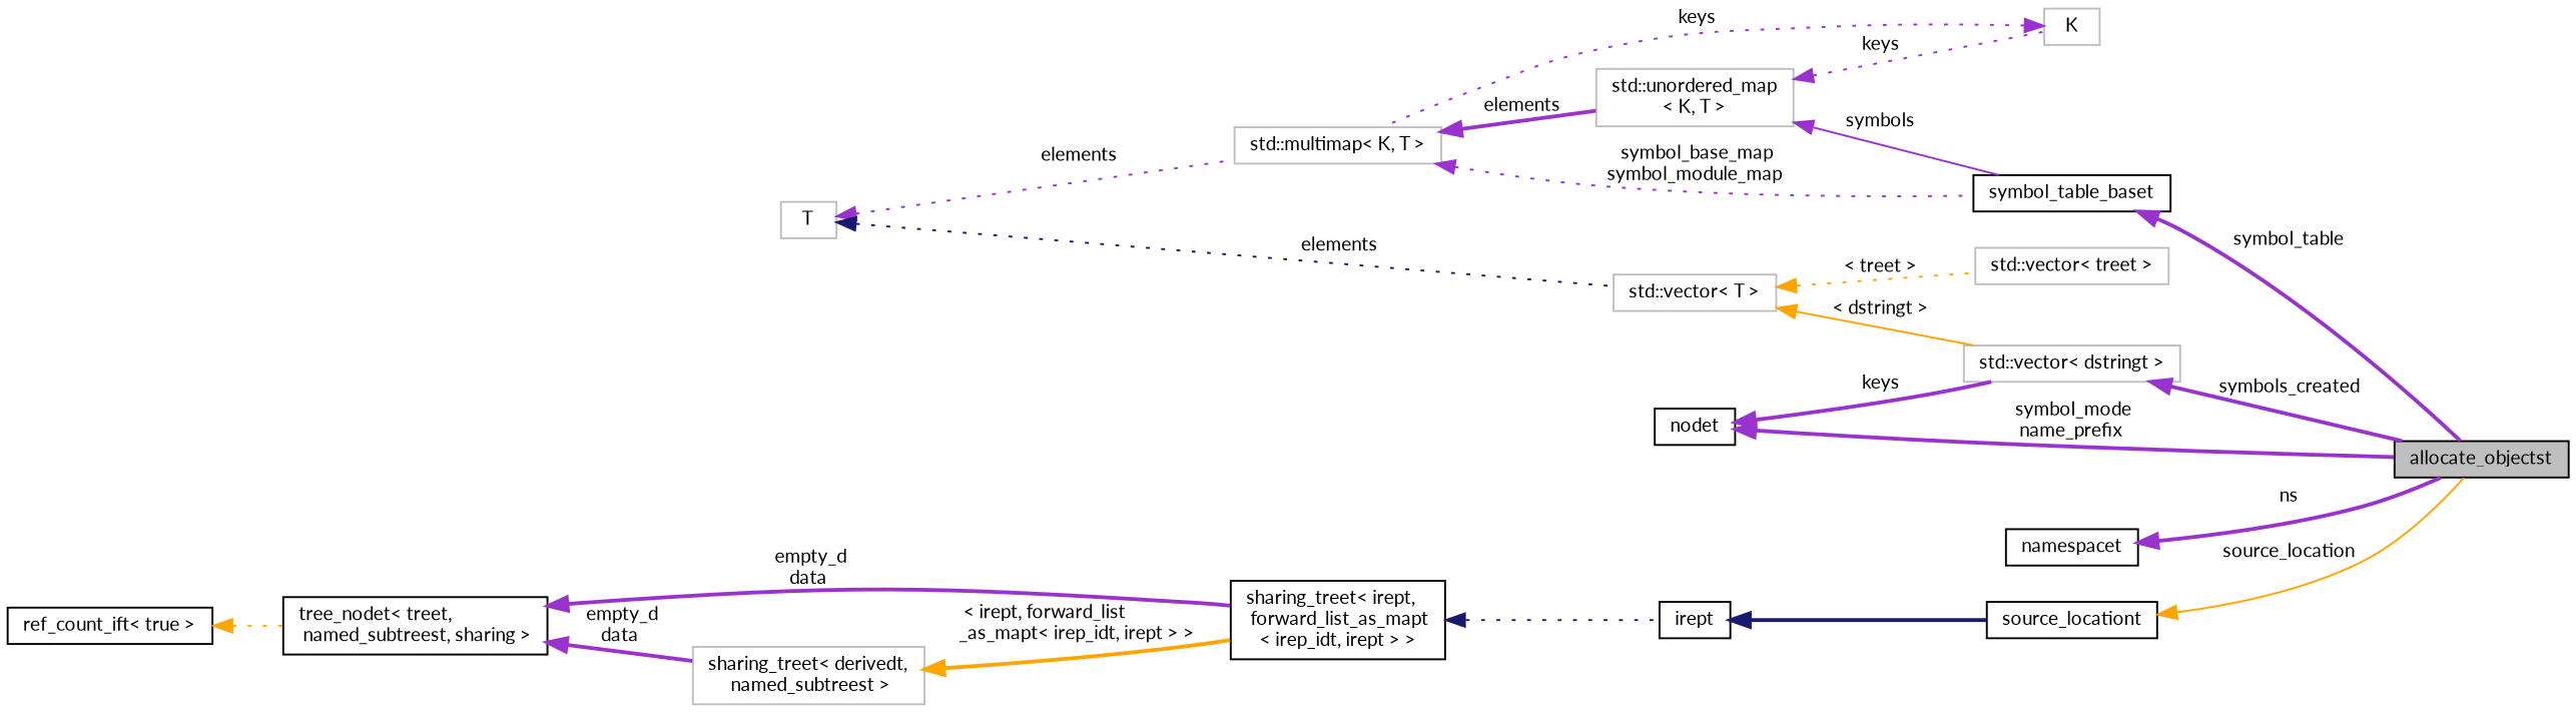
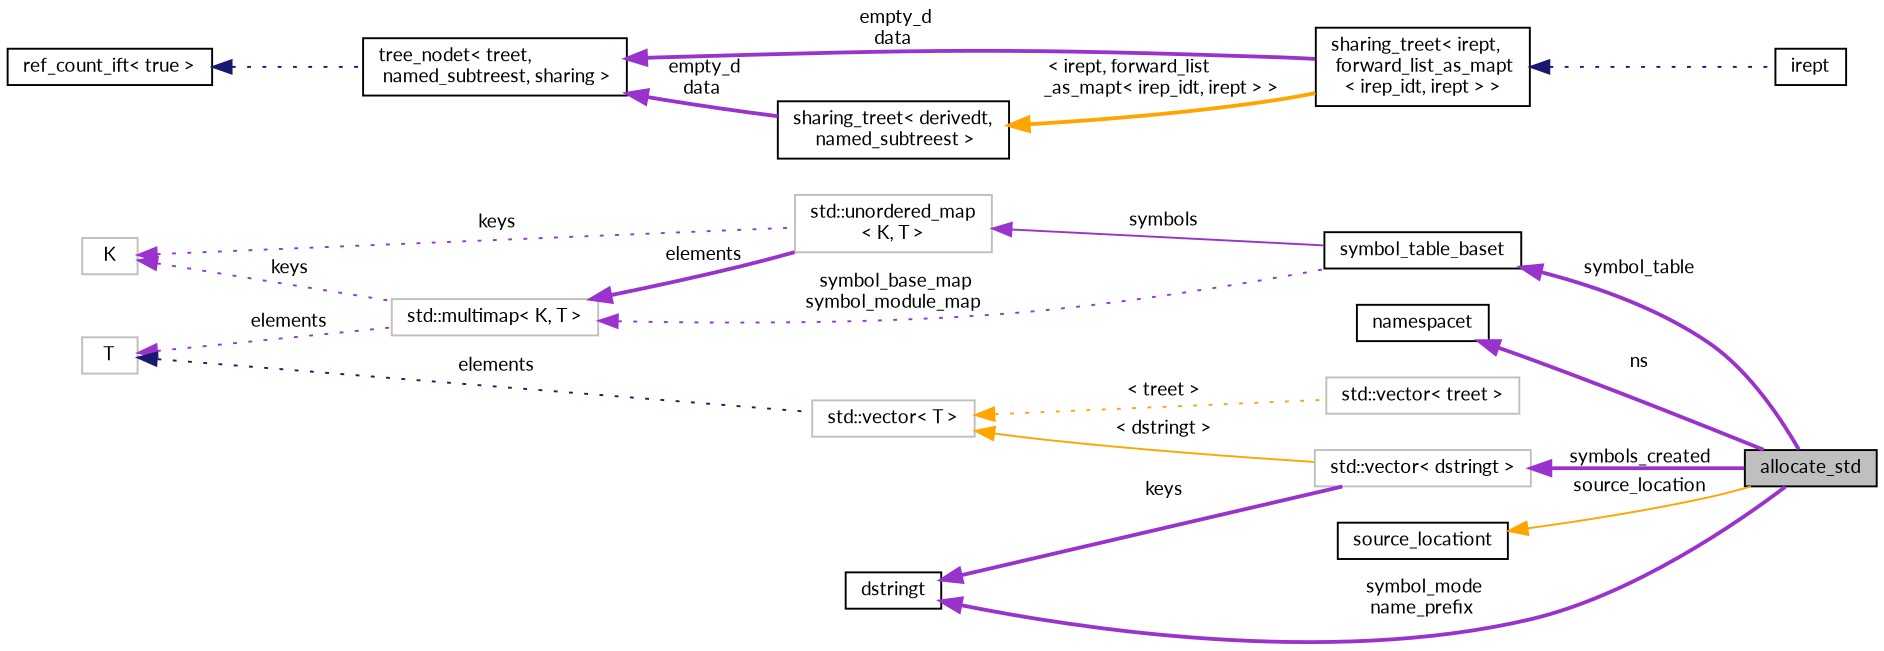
  digraph {
    fontname=Lato
    rankdir=LR
    node [color=black fontname=Lato fontsize=10 shape=record]
    edge [color=darkorchid3 dir=back fontname=Lato fontsize=10 labelfontname=Helvetica labelfontsize=10 style=bold]
-   n1 [fillcolor=grey75 fontcolor=black height=0.2 label=allocate_objectst style=filled width=0.4]
+   n1 [fillcolor=grey75 fontcolor=black height=0.2 label=allocate_std style=filled width=0.4]
    n2 [height=0.2 label=symbol_table_baset width=0.4]
    n3 [height=0.2 label=namespacet width=0.4]
    n4 [color=grey75 height=0.2 label="std::multimap\< K, T \>" width=0.4]
    n5 [color=grey75 height=0.2 label="std::unordered_map\l\< K, T \>" width=0.4]
    n6 [color=grey75 height=0.2 label=K width=0.4]
    n7 [color=grey75 height=0.2 label=T width=0.4]
    n8 [color=grey75 height=0.2 label="std::vector\< T \>" width=0.4]
    n9 [color=grey75 height=0.2 label="std::vector\< dstringt \>" width=0.4]
    n10 [color=grey75 height=0.2 label="std::vector\< treet \>" width=0.4]
-   n11 [height=0.2 label=nodet width=0.4]
+   n11 [height=0.2 label=dstringt width=0.4]
    n12 [height=0.2 label="tree_nodet\< treet,\l named_subtreest, sharing \>" width=0.4]
    n13 [height=0.2 label="sharing_treet\< irept,\l forward_list_as_mapt\l\< irep_idt, irept \> \>" width=0.4]
-   n14 [color=grey75 height=0.2 label="sharing_treet\< derivedt,\l named_subtreest \>" width=0.4]
+   n14 [height=0.2 label="sharing_treet\< derivedt,\l named_subtreest \>" width=0.4]
    n15 [height=0.2 label=source_locationt width=0.4]
    n16 [height=0.2 label=irept width=0.4]
    n17 [height=0.2 label="ref_count_ift\< true \>" width=0.4]
    n2 -> n1 [label=" symbol_table"]
    n3 -> n1 [label=" ns"]
    n4 -> n2 [label=" symbol_base_map\nsymbol_module_map" style=dotted]
    n4 -> n5 [label=" elements"]
    n5 -> n2 [label=" symbols" style=solid]
    n6 -> n4 [label=" keys" style=dotted]
-   n5 -> n6 [label=" keys" style=dotted]
+   n6 -> n5 [label=" keys" style=dotted]
    n7 -> n4 [label=" elements" style=dotted]
    n7 -> n8 [color=midnightblue label=" elements" style=dotted]
    n8 -> n9 [color=orange label=" \< dstringt \>" style=solid]
    n8 -> n10 [color=orange label=" \< treet \>" style=dotted]
    n9 -> n1 [label=" symbols_created"]
    n11 -> n1 [label=" symbol_mode\nname_prefix"]
    n11 -> n9 [label=" keys"]
    n12 -> n13 [label=" empty_d\ndata"]
    n12 -> n14 [label=" empty_d\ndata"]
    n13 -> n16 [color=midnightblue style=dotted]
    n14 -> n13 [color=orange label=" \< irept, forward_list\l_as_mapt\< irep_idt, irept \> \>"]
    n15 -> n1 [color=orange label=" source_location" style=solid]
-   n16 -> n15 [color=midnightblue]
-   n17 -> n12 [color=orange style=dotted]
+   n17 -> n12 [color=midnightblue style=dotted]
  }
